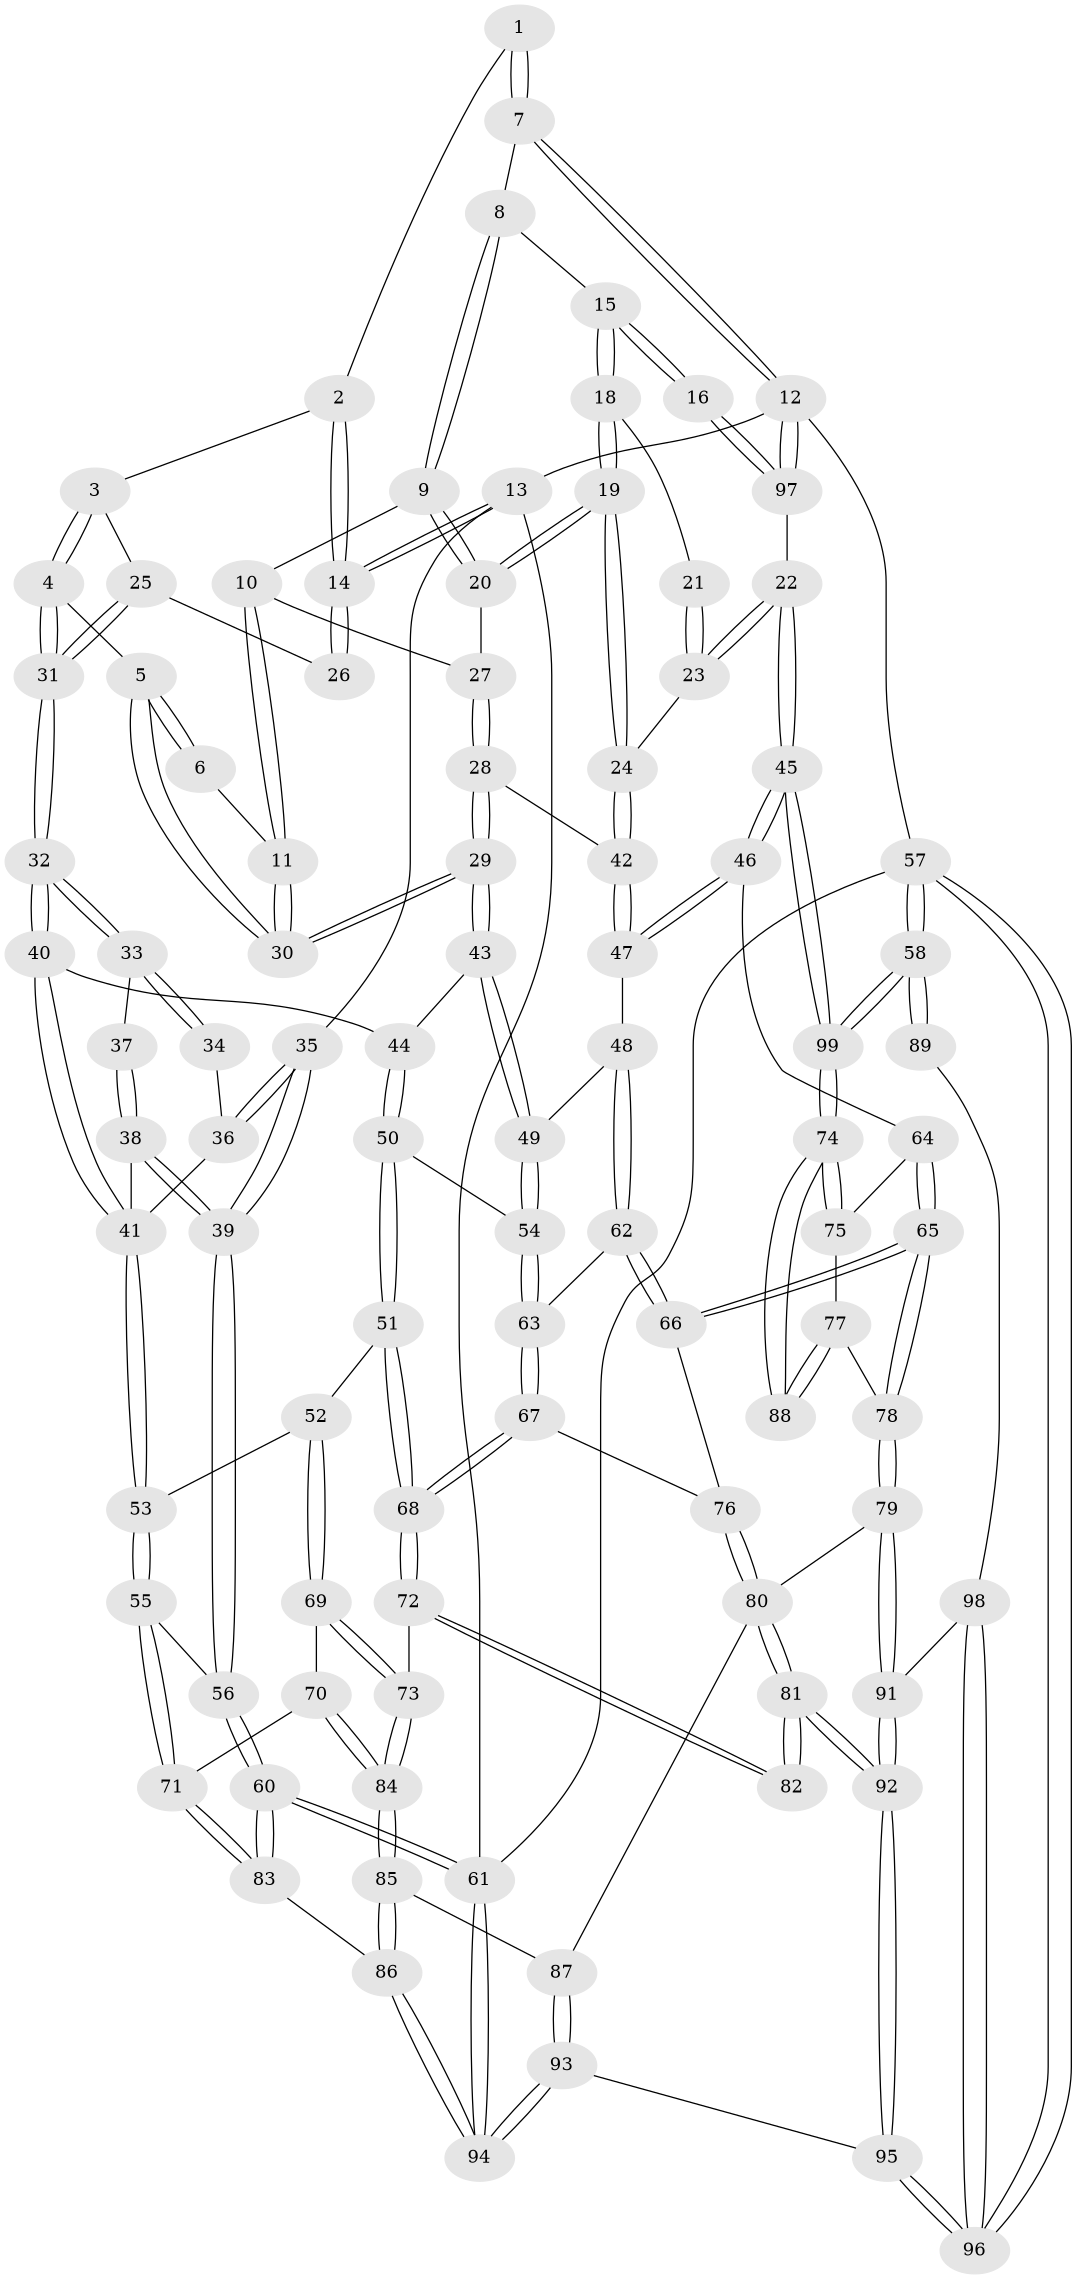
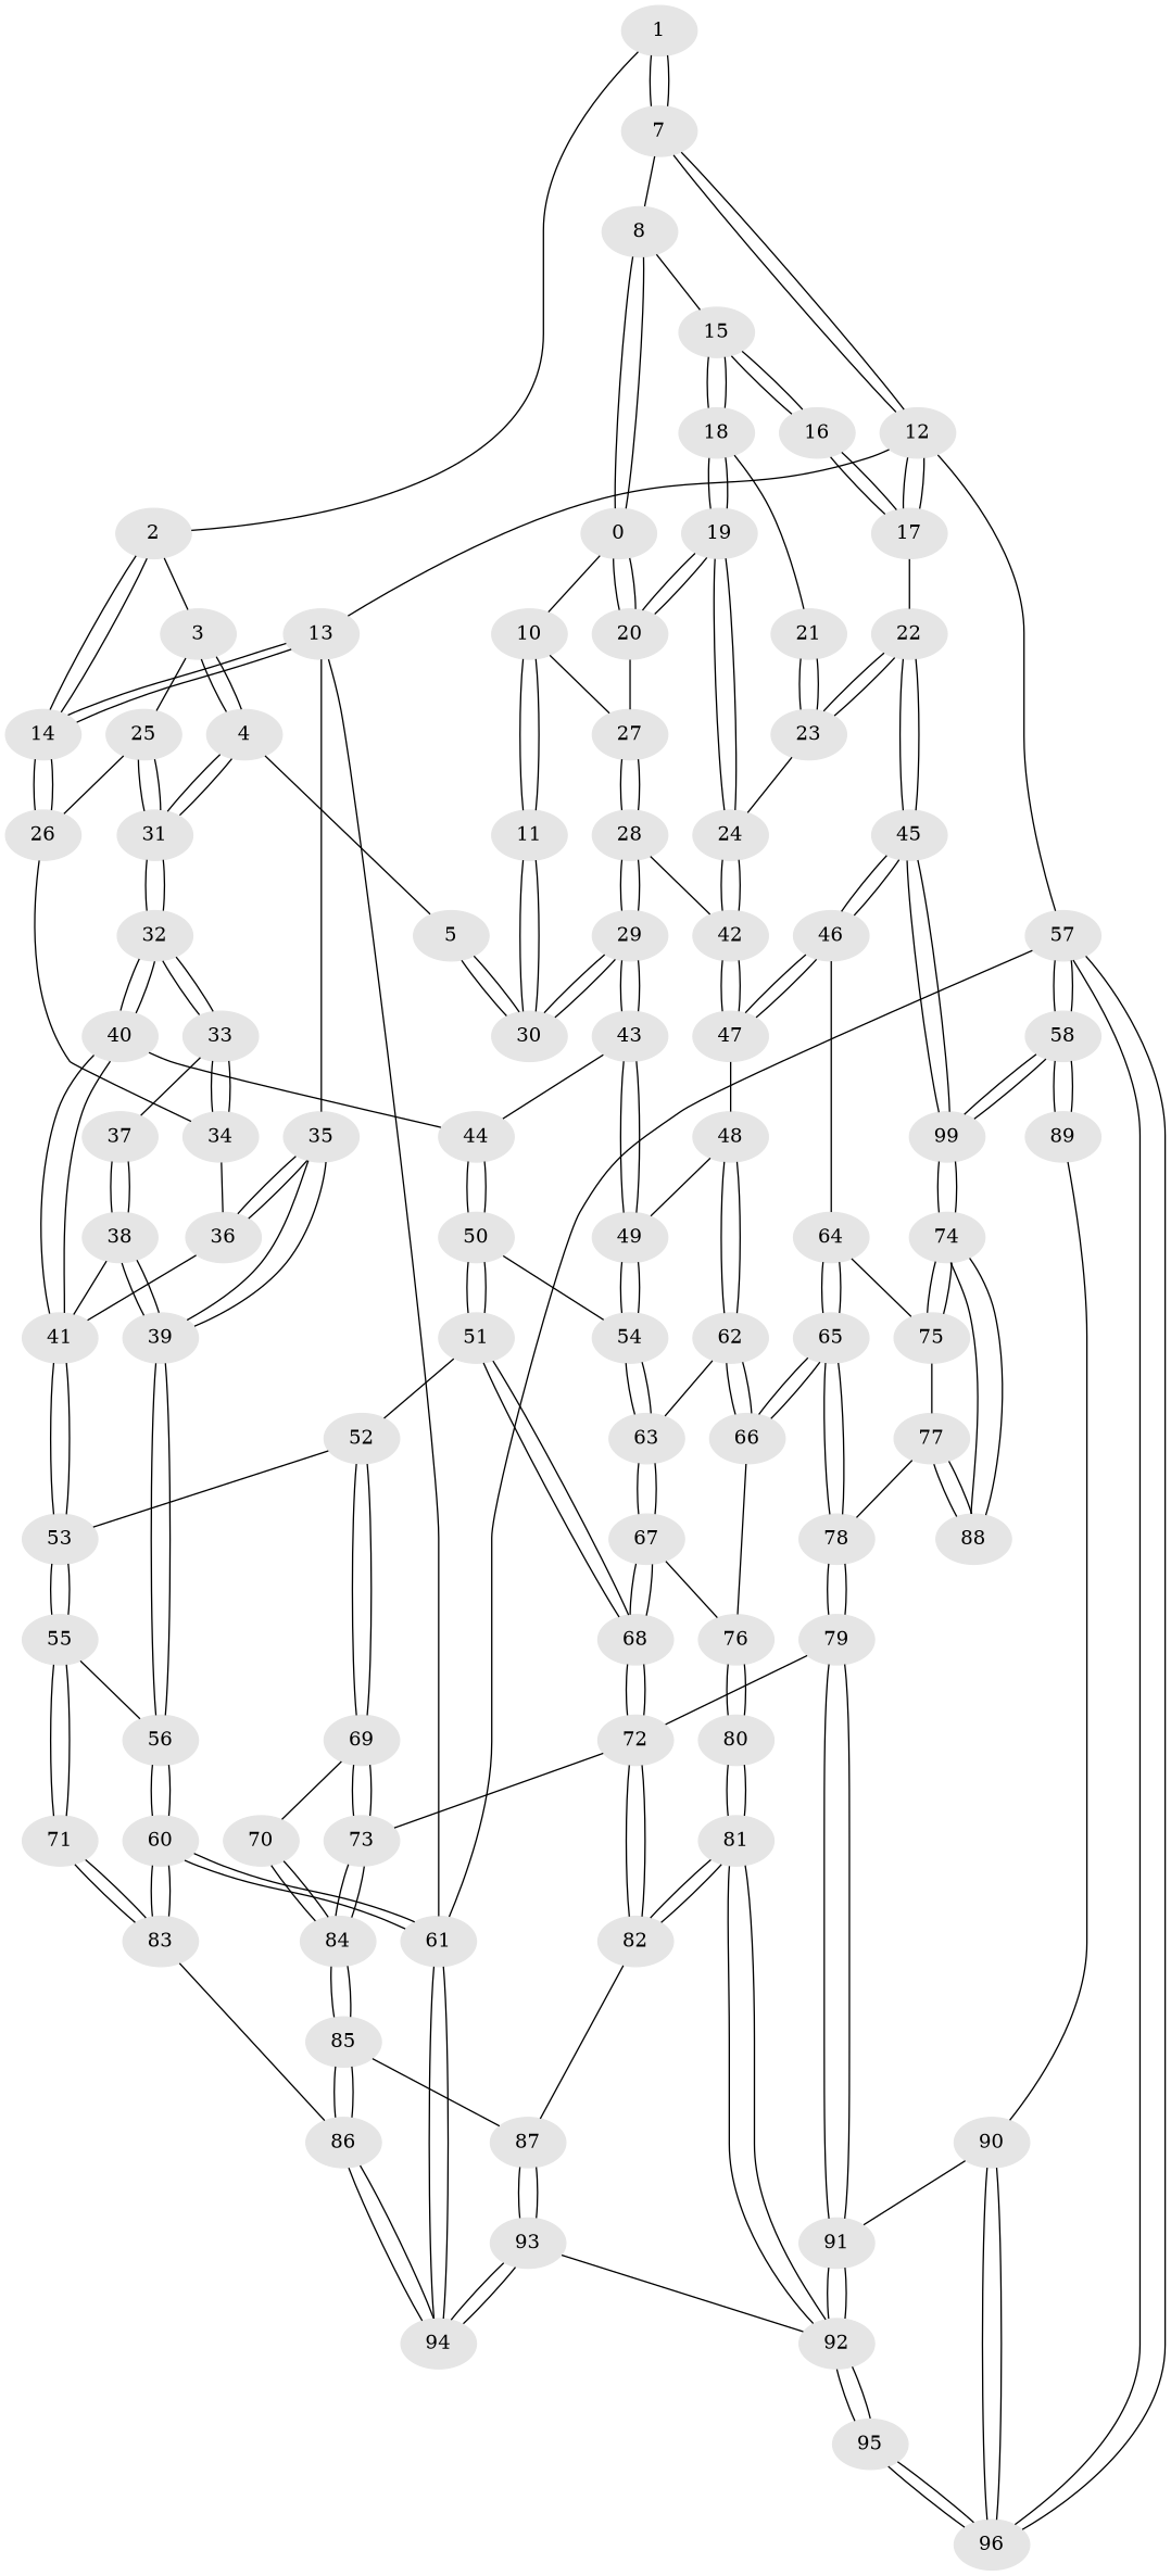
  graph {
    node [color=gray90 style=filled]
    1
    2
    7
    3
    14
    8
    12
    4
    25
    26
    5
    31
-   6
    30
    32
    11
-   9
+   9 [label=0]
    15
    13
-   17 [label=97]
+   17
    57
    10
    20
    16
    18
    27
    28
    35
    61
    22
    58
    96
    36
    39
    94
    34
    19
    21
    23
    45
    24
    42
    46
    n44 [label=99]
    47
    29
    43
    44
    49
    33
    40
    37
    41
    38
    56
    53
    60
    50
    55
    48
    54
    51
    64
    74
    65
    75
    62
    63
    66
    52
    68
    69
    72
    70
    73
    71
    67
    83
    89
-   90 [label=98]
+   90
    88
    86
    76
    78
    77
    79
    80
    82
    84
    85
    87
    81
    91
    92
    95
    93
    1 -- 2
    1 -- 7
    1 -- 7
    2 -- 3
    2 -- 14
    2 -- 14
    7 -- 8
    7 -- 12
    7 -- 12
    3 -- 4
    3 -- 4
    3 -- 25
    14 -- 26
    14 -- 26
    8 -- 9
    8 -- 9
    8 -- 15
    12 -- 13
    12 -- 17
    12 -- 17
    12 -- 57
    4 -- 5
    4 -- 31
    4 -- 31
    25 -- 26
    25 -- 31
    25 -- 31
-   5 -- 6
-   5 -- 6
+   26 -- 34
    5 -- 30
    5 -- 30
    31 -- 32
    31 -- 32
-   6 -- 11
    32 -- 33
    32 -- 33
    32 -- 40
    32 -- 40
    11 -- 30
    11 -- 30
    9 -- 10
    9 -- 20
    9 -- 20
    15 -- 16
    15 -- 16
    15 -- 18
    15 -- 18
    13 -- 14
    13 -- 14
    13 -- 35
    13 -- 61
    17 -- 22
    57 -- 61
    57 -- 58
    57 -- 58
    57 -- 96
    57 -- 96
    10 -- 11
    10 -- 11
    10 -- 27
    20 -- 27
    16 -- 17
    16 -- 17
    18 -- 19
    18 -- 19
    18 -- 21
    27 -- 28
    27 -- 28
    28 -- 42
    28 -- 29
    28 -- 29
    35 -- 36
    35 -- 36
    35 -- 39
    35 -- 39
    61 -- 94
    61 -- 94
    22 -- 23
    22 -- 23
    22 -- 45
    22 -- 45
    58 -- n44
    58 -- n44
    58 -- 89
    58 -- 89
    36 -- 41
    39 -- 56
    39 -- 56
    34 -- 36
    19 -- 20
    19 -- 20
    19 -- 24
    19 -- 24
    21 -- 23
    21 -- 23
    23 -- 24
    45 -- 46
    45 -- 46
    45 -- n44
    45 -- n44
    24 -- 42
    24 -- 42
    42 -- 47
    42 -- 47
    46 -- 47
    46 -- 47
    46 -- 64
    n44 -- 74
    n44 -- 74
    47 -- 48
    29 -- 30
    29 -- 30
    29 -- 43
    29 -- 43
    43 -- 44
    43 -- 49
    43 -- 49
    44 -- 50
    44 -- 50
    49 -- 54
    49 -- 54
    33 -- 34
    33 -- 34
    33 -- 37
    40 -- 44
    40 -- 41
    40 -- 41
    37 -- 38
    37 -- 38
    41 -- 53
    41 -- 53
    38 -- 39
    38 -- 39
    38 -- 41
    56 -- 60
    56 -- 60
    53 -- 55
    53 -- 55
    60 -- 61
    60 -- 61
    60 -- 83
    60 -- 83
    50 -- 54
    50 -- 51
    50 -- 51
    55 -- 56
    55 -- 71
    55 -- 71
    48 -- 49
    48 -- 62
    48 -- 62
    54 -- 63
    54 -- 63
    51 -- 52
    51 -- 68
    51 -- 68
    64 -- 65
    64 -- 65
    64 -- 75
    74 -- 75
    74 -- 75
    74 -- 88
    74 -- 88
    65 -- 66
    65 -- 66
    65 -- 78
    65 -- 78
    75 -- 77
    62 -- 63
    62 -- 66
    62 -- 66
    63 -- 67
    63 -- 67
    66 -- 76
    52 -- 53
    52 -- 69
    52 -- 69
    68 -- 72
    68 -- 72
    69 -- 70
    69 -- 73
    69 -- 73
    72 -- 73
    72 -- 82
    72 -- 82
-   70 -- 71
    70 -- 84
    70 -- 84
    73 -- 84
    73 -- 84
    71 -- 83
    71 -- 83
    67 -- 68
    67 -- 68
    67 -- 76
    83 -- 86
    89 -- 90
    90 -- 96
    90 -- 96
    90 -- 91
    86 -- 94
    86 -- 94
    76 -- 80
    76 -- 80
    78 -- 79
    78 -- 79
    77 -- 88
    77 -- 88
    77 -- 78
-   79 -- 80
+   79 -- 72
    79 -- 91
    79 -- 91
    80 -- 81
    80 -- 81
-   80 -- 87
+   82 -- 87
    84 -- 85
    84 -- 85
    85 -- 86
    85 -- 86
    85 -- 87
    87 -- 93
    87 -- 93
    81 -- 82
    81 -- 82
    81 -- 92
    81 -- 92
    91 -- 92
    91 -- 92
    92 -- 95
    92 -- 95
    95 -- 96
    95 -- 96
    93 -- 94
    93 -- 94
-   93 -- 95
+   93 -- 92
  }
